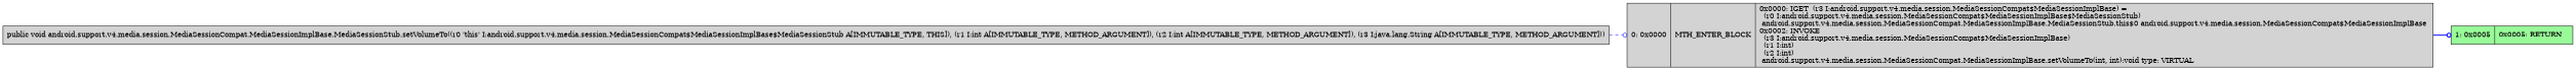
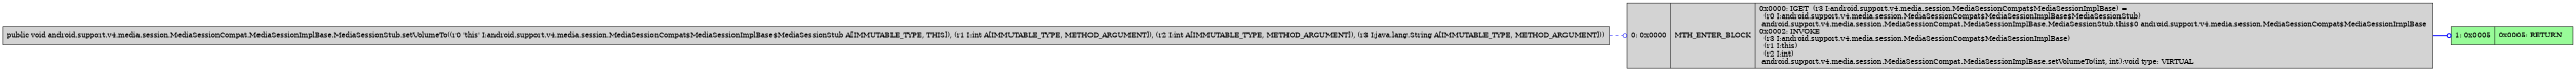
  digraph {
    rankdir=LR
    fontname="DejaVu Serif"
    node [shape=record style=filled fillcolor=lightgrey fontname="DejaVu Serif"]
    edge [color=blue arrowhead=odot fontname="DejaVu Serif"]
-   n1 [label="{0\:\ 0x0000|MTH_ENTER_BLOCK\l|0x0000: IGET  (r3 I:android.support.v4.media.session.MediaSessionCompat$MediaSessionImplBase) = \l  (r0 I:android.support.v4.media.session.MediaSessionCompat$MediaSessionImplBase$MediaSessionStub)\l android.support.v4.media.session.MediaSessionCompat.MediaSessionImplBase.MediaSessionStub.this$0 android.support.v4.media.session.MediaSessionCompat$MediaSessionImplBase \l0x0002: INVOKE  \l  (r3 I:android.support.v4.media.session.MediaSessionCompat$MediaSessionImplBase)\l  (r1 I:int)\l  (r2 I:int)\l android.support.v4.media.session.MediaSessionCompat.MediaSessionImplBase.setVolumeTo(int, int):void type: VIRTUAL \l}"]
+   n1 [label="{0\:\ 0x0000|MTH_ENTER_BLOCK\l|0x0000: IGET  (r3 I:android.support.v4.media.session.MediaSessionCompat$MediaSessionImplBase) = \l  (r0 I:android.support.v4.media.session.MediaSessionCompat$MediaSessionImplBase$MediaSessionStub)\l android.support.v4.media.session.MediaSessionCompat.MediaSessionImplBase.MediaSessionStub.this$0 android.support.v4.media.session.MediaSessionCompat$MediaSessionImplBase \l0x0002: INVOKE  \l  (r3 I:android.support.v4.media.session.MediaSessionCompat$MediaSessionImplBase)\l  (r1 I:this)\l  (r2 I:int)\l android.support.v4.media.session.MediaSessionCompat.MediaSessionImplBase.setVolumeTo(int, int):void type: VIRTUAL \l}"]
    n2 [label="{1\:\ 0x0005|0x0005: RETURN   \l}" fillcolor=palegreen]
    n3 [label="{public void android.support.v4.media.session.MediaSessionCompat.MediaSessionImplBase.MediaSessionStub.setVolumeTo((r0 'this' I:android.support.v4.media.session.MediaSessionCompat$MediaSessionImplBase$MediaSessionStub A[IMMUTABLE_TYPE, THIS]), (r1 I:int A[IMMUTABLE_TYPE, METHOD_ARGUMENT]), (r2 I:int A[IMMUTABLE_TYPE, METHOD_ARGUMENT]), (r3 I:java.lang.String A[IMMUTABLE_TYPE, METHOD_ARGUMENT])) }"]
    n1 -> n2 [style=bold]
    n3 -> n1 [style=dashed]
  }
